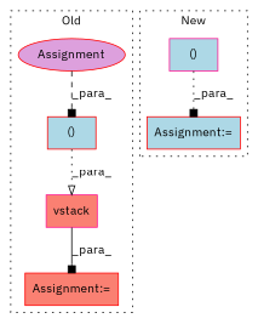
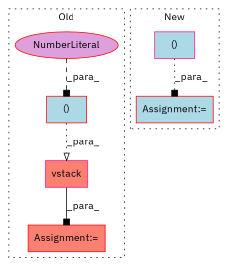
  digraph {
    fontname="IBM Plex Sans"
    node [a=7 l=1 s=11975 shape=box style=filled fillcolor=lightblue color=red fontname="IBM Plex Sans"]
    edge [style=dotted arrowhead=box fontname="IBM Plex Sans"]
    n1 [a=32 l="12,2" label=vstack s="11946,12023" fillcolor=salmon color=deeppink]
    n2 [label="Assignment:=" s=12032 fillcolor=salmon]
    n3 [a=106 l=24 label="()"]
-   n4 [a=34 label=Assignment shape=ellipse fillcolor=plum]
+   n4 [a=34 label=NumberLiteral shape=ellipse fillcolor=plum]
    n5 [a=106 l=49 label="()" s=11971 color=deeppink]
    n6 [label="Assignment:=" s=11930]
    subgraph cluster_1 {
      label=Old
      style=dotted
      n1
      n2
      n3
      n4
    }
    subgraph cluster_2 {
      label=New
      style=dotted
      n5
      n6
    }
    n1 -> n2 [label=_para_ style=solid]
    n3 -> n1 [label=_para_ arrowhead=onormal]
    n4 -> n3 [label=_para_ style=dashed]
    n5 -> n6 [label=_para_]
  }
